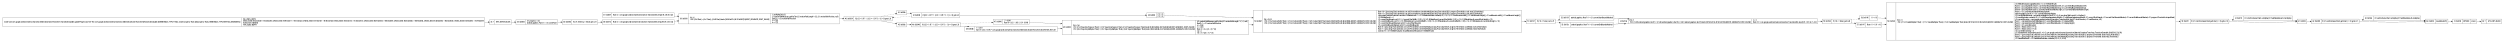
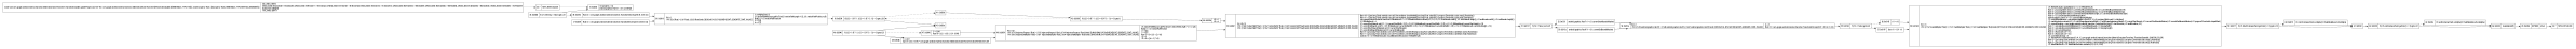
  digraph {
    fontname="Roboto Condensed"
    rankdir=LR
    node [fontname="Roboto Condensed" shape=record]
    edge [fontname="Roboto Condensed"]
    n1 [label="{33\:\ ?|MTH_ENTER_BLOCK\l}"]
    n2 [label="{35\:\ 0x0000|r21.progress = r22\landroid.graphics.Paint r1 = r21.scrimPaint\l}"]
    n3 [label="{36\:\ 0x000d|if (r21.entering == false) goto L31\l}"]
    n4 [label="{38\:\ 0x0014|float r2 = com.google.android.material.transition.TransitionUtils.lerp(255.0f, 0.0f, r22)\l}"]
    n5 [label="{37\:\ 0x000f|float r2 = com.google.android.material.transition.TransitionUtils.lerp(0.0f, 255.0f, r22)\l}"]
    n6 [label="{39\:\ 0x0018|PHI: r2 \l  PHI: (r2v2 float) = (r2v1 float), (r2v32 float) binds: [B:38:0x0014, B:37:0x000f] A[DONT_GENERATE, DONT_INLINE]\l|r1.setAlpha((int) r2)\lr21.motionPathMeasure.getPosTan(r21.motionPathLength * r22, r21.motionPathPosition, null)\lfloat[] r1 = r21.motionPathPosition\lr3 = r1[0]\lr6 = r1[1]\l}"]
    n7 [label="{40\:\ 0x0034|if ((r22 \> 1.0f ? 1 : (r22 == 1.0f ? 0 : \-1)) \> 0) goto L26\l}"]
    n8 [label="{41\:\ 0x0036}"]
    n9 [label="{45\:\ 0x003e}"]
    n10 [label="{42\:\ 0x0038|if ((r22 \> 0.0f ? 1 : (r22 == 0.0f ? 0 : \-1)) \>= 0) goto L8\l}"]
    n11 [label="{46\:\ 0x0040|if ((r22 \> 1.0f ? 1 : (r22 == 1.0f ? 0 : \-1)) \<= 0) goto L30\l}"]
    n12 [label="{44\:\ 0x003b|r12 = r3\lr13 = r6\l}"]
    n13 [label="{50\:\ 0x006f|PHI: r12 r13 \l  PHI: (r12v4 'motionPathX' float) = (r12v2 'motionPathX' float), (r12v5 'motionPathX' float) binds: [B:49:0x0054, B:44:0x003b] A[DONT_GENERATE, DONT_INLINE]\l  PHI: (r13v3 'motionPathY' float) = (r13v2 'motionPathY' float), (r13v4 'motionPathY' float) binds: [B:49:0x0054, B:44:0x003b] A[DONT_GENERATE, DONT_INLINE]\l|float r14 = ((java.lang.Float) androidx.core.util.Preconditions.checkNotNull(java.lang.Float.valueOf(r21.progressThresholds.scale.start))).floatValue()\lfloat r15 = ((java.lang.Float) androidx.core.util.Preconditions.checkNotNull(java.lang.Float.valueOf(r21.progressThresholds.scale.end))).floatValue()\lcom.google.android.material.transition.FitModeResult r1 = r21.fitModeEvaluator.evaluate(r22, r14, r15, r21.startBounds.width(), r21.startBounds.height(), r21.endBounds.width(), r21.endBounds.height())\lr21.fitModeResult = r1\lr21.currentStartBounds.set(r12 \- (r1.currentStartWidth \/ 2.0f), r13, (r21.fitModeResult.currentStartWidth \/ 2.0f) + r12, r21.fitModeResult.currentStartHeight + r13)\lr21.currentEndBounds.set(r12 \- (r21.fitModeResult.currentEndWidth \/ 2.0f), r13, (r21.fitModeResult.currentEndWidth \/ 2.0f) + r12, r21.fitModeResult.currentEndHeight + r13)\lr21.currentStartBoundsMasked.set(r21.currentStartBounds)\lr21.currentEndBoundsMasked.set(r21.currentEndBounds)\lfloat r8 = ((java.lang.Float) androidx.core.util.Preconditions.checkNotNull(java.lang.Float.valueOf(r21.progressThresholds.scaleMask.start))).floatValue()\lfloat r7 = ((java.lang.Float) androidx.core.util.Preconditions.checkNotNull(java.lang.Float.valueOf(r21.progressThresholds.scaleMask.end))).floatValue()\lboolean r16 = r21.fitModeEvaluator.shouldMaskStartBounds(r21.fitModeResult)\l}"]
    n14 [label="{51\:\ 0x0137|if (r16 == false) com L25\l}"]
    n15 [label="{52\:\ 0x0139|android.graphics.RectF r1 = r21.currentStartBoundsMasked\l}"]
    n16 [label="{53\:\ 0x013c|android.graphics.RectF r1 = r21.currentEndBoundsMasked\l}"]
    n17 [label="{54\:\ 0x013e|PHI: r1 \l  PHI: (r1v39 android.graphics.RectF) = (r1v38 android.graphics.RectF), (r1v47 android.graphics.RectF) binds: [B:53:0x013c, B:52:0x0139] A[DONT_GENERATE, DONT_INLINE]\l|r6 = r1\lfloat r10 = com.google.android.material.transition.TransitionUtils.lerp(0.0f, 1.0f, r8, r7, r22)\l}"]
    n18 [label="{55\:\ 0x0143|if (r16 == false) goto L24\l}"]
    n19 [label="{56\:\ 0x0145|r11 = r10\l}"]
    n20 [label="{57\:\ 0x0147|float r11 = 1.0f \- r10\l}"]
    n21 [label="{58\:\ 0x0148|PHI: r11 \l  PHI: (r11v2 'maskMultiplier' float) = (r11v1 'maskMultiplier' float), (r11v3 'maskMultiplier' float) binds: [B:57:0x0147, B:56:0x0145] A[DONT_GENERATE, DONT_INLINE]\l|r21.fitModeEvaluator.applyMask(r6, r11, r21.fitModeResult)\lfloat r2 = java.lang.Math.min(r21.currentStartBoundsMasked.left, r21.currentEndBoundsMasked.left)\lfloat r3 = java.lang.Math.min(r21.currentStartBoundsMasked.top, r21.currentEndBoundsMasked.top)\lfloat r4 = java.lang.Math.max(r21.currentStartBoundsMasked.right, r21.currentEndBoundsMasked.right)\lfloat r5 = r21.currentStartBoundsMasked.bottom\landroid.graphics.RectF r6 = r21.currentEndBoundsMasked\lr21.currentMaskBounds = new android.graphics.RectF(r2, r3, r4, java.lang.Math.max(r5, r6.bottom))\lr21.maskEvaluator.evaluate(r22, r21.startShapeAppearanceModel, r21.endShapeAppearanceModel, r21.currentStartBounds, r21.currentStartBoundsMasked, r21.currentEndBoundsMasked, r21.progressThresholds.shapeMask)\lr21.currentElevation = com.google.android.material.transition.TransitionUtils.lerp(r21.startElevation, r21.endElevation, r22)\lfloat r1 = calculateElevationDxMultiplier(r21.currentMaskBounds, r21.displayWidth)\lfloat r2 = calculateElevationDyMultiplier(r21.currentMaskBounds, r21.displayHeight)\lfloat r3 = r21.currentElevation\lfloat r4 = (float) ((int) (r3 * r1))\lfloat r5 = (float) ((int) (r3 * r2))\lr21.currentElevationDy = r5\lr21.shadowPaint.setShadowLayer(r3, r4, r5, com.google.android.material.transition.MaterialContainerTransform.TransitionDrawable.SHADOW_COLOR)\lfloat r3 = ((java.lang.Float) androidx.core.util.Preconditions.checkNotNull(java.lang.Float.valueOf(r21.progressThresholds.fade.start))).floatValue()\lfloat r5 = ((java.lang.Float) androidx.core.util.Preconditions.checkNotNull(java.lang.Float.valueOf(r21.progressThresholds.fade.end))).floatValue()\lr21.fadeModeResult = r21.fadeModeEvaluator.evaluate(r22, r3, r5, 0.35f)\l}"]
    n22 [label="{59\:\ 0x0217|if (r21.startContainerPaint.getColor() == 0) goto L18\l}"]
    n23 [label="{60\:\ 0x0219|r21.startContainerPaint.setAlpha(r21.fadeModeResult.startAlpha)\l}"]
    n24 [label="{61\:\ 0x0222}"]
    n25 [label="{62\:\ 0x0228|if (r21.endContainerPaint.getColor() == 0) goto L21\l}"]
    n26 [label="{63\:\ 0x022a|r21.endContainerPaint.setAlpha(r21.fadeModeResult.endAlpha)\l}"]
    n27 [label="{64\:\ 0x0233|invalidateSelf()\l}"]
    n28 [label="{65\:\ 0x0236|RETURN\l|return\l}"]
    n29 [label="{34\:\ ?|MTH_EXIT_BLOCK\l}"]
    n30 [label="{47\:\ 0x0042|r7 = 0.99f\lfloat r8 = (r22 \- 1.0f) \/ (1.0f \- 0.99f)\l}"]
    n31 [label="{48\:\ 0x004b|r7 = 0.01f\lfloat r8 = (r22 \/ 0.01f) * com.google.android.material.transition.MaterialContainerTransform.ELEVATION_NOT_SET\l}"]
    n32 [label="{49\:\ 0x0054|PHI: r7 r8 \l  PHI: (r7v3 'trajectoryProgress' float) = (r7v2 'trajectoryProgress' float), (r7v4 'trajectoryProgress' float) binds: [B:48:0x004b, B:47:0x0042] A[DONT_GENERATE, DONT_INLINE]\l  PHI: (r8v2 'trajectoryMultiplier' float) = (r8v1 'trajectoryMultiplier' float), (r8v4 'trajectoryMultiplier' float) binds: [B:48:0x004b, B:47:0x0042] A[DONT_GENERATE, DONT_INLINE]\l|r21.motionPathMeasure.getPosTan(r21.motionPathLength * r7, r1, null)\lfloat[] r1 = r21.motionPathPosition\lr2 = r1[0]\lr1 = r1[1]\lfloat r3 = r3 + ((r3 \- r2) * r8)\lr12 = r3\lr13 = r6 + ((r6 \- r1) * r8)\l}"]
    n33 [label="{private void com.google.android.material.transition.MaterialContainerTransform.TransitionDrawable.updateProgress((r21v0 'this' com.google.android.material.transition.MaterialContainerTransform$TransitionDrawable A[IMMUTABLE_TYPE, THIS]), (r22v0 'progress' float A[D('progress' float), IMMUTABLE_TYPE, METHOD_ARGUMENT]))  | USE_LINES_HINTS\lCROSS_EDGE: B:62:0x0228 \-\> B:64:0x0233, CROSS_EDGE: B:59:0x0217 \-\> B:61:0x0222, CROSS_EDGE: B:57:0x0147 \-\> B:58:0x0148, CROSS_EDGE: B:53:0x013c \-\> B:54:0x013e, CROSS_EDGE: B:49:0x0054 \-\> B:50:0x006f, CROSS_EDGE: B:48:0x004b \-\> B:49:0x0054, CROSS_EDGE: B:40:0x0034 \-\> B:45:0x003e, CROSS_EDGE: B:38:0x0014 \-\> B:39:0x0018\lINLINE_NOT_NEEDED\lTYPE_VARS: EMPTY\l}"]
    n1 -> n2
-   n2 -> n3
+   n3 -> n2
    n3 -> n4
    n4 -> n6
    n5 -> n6
    n6 -> n7
    n7 -> n8 [style=dashed]
    n7 -> n9
    n8 -> n10
-   n9 -> n11
+   n11 -> n9
    n10 -> n7 [style=dashed]
    n10 -> n12
    n11 -> n30 [style=dashed]
    n11 -> n31
    n12 -> n13
    n13 -> n14
    n14 -> n15 [style=dashed]
    n14 -> n16 [style=dashed]
    n15 -> n17
    n16 -> n17
    n17 -> n18
    n18 -> n19 [style=dashed]
    n18 -> n20
    n19 -> n21
    n20 -> n21
    n21 -> n22
    n22 -> n23 [style=dashed]
    n22 -> n24
    n23 -> n24
    n24 -> n25
    n25 -> n26 [style=dashed]
    n25 -> n27
    n26 -> n27
    n27 -> n28
    n28 -> n29
    n30 -> n32
    n31 -> n32
    n32 -> n13
    n33 -> n1
  }
